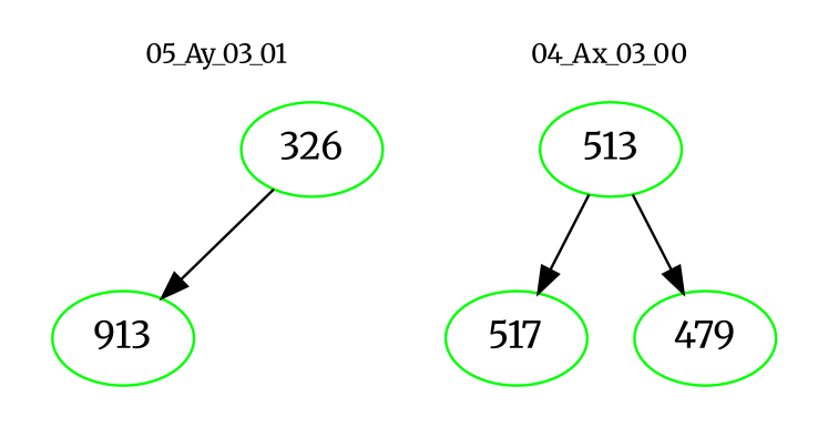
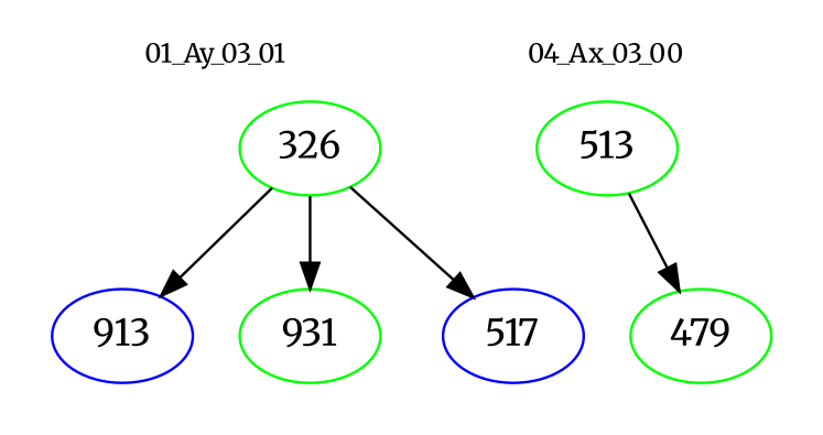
  digraph {
    fontname=Merriweather
    node [color=green fontname=Merriweather]
    edge [color=black fontname=Merriweather]
    n1 [label=326]
-   n2 [label=913]
+   n2 [color=blue label=913]
+   n3 [label=931]
    n4 [label=513]
    n5 [label=479]
-   n6 [label=517]
+   n6 [color=blue label=517]
    subgraph cluster_1 {
      color=white
      fontsize=10
-     label="05_Ay_03_01"
+     label="01_Ay_03_01"
      n1
      n2
+     n3
    }
    subgraph cluster_2 {
      color=white
      fontsize=10
      label="04_Ax_03_00"
      n4
      n5
      n6
    }
    n1 -> n2
+   n1 -> n3
    n4 -> n5
-   n4 -> n6
+   n1 -> n6
  }
